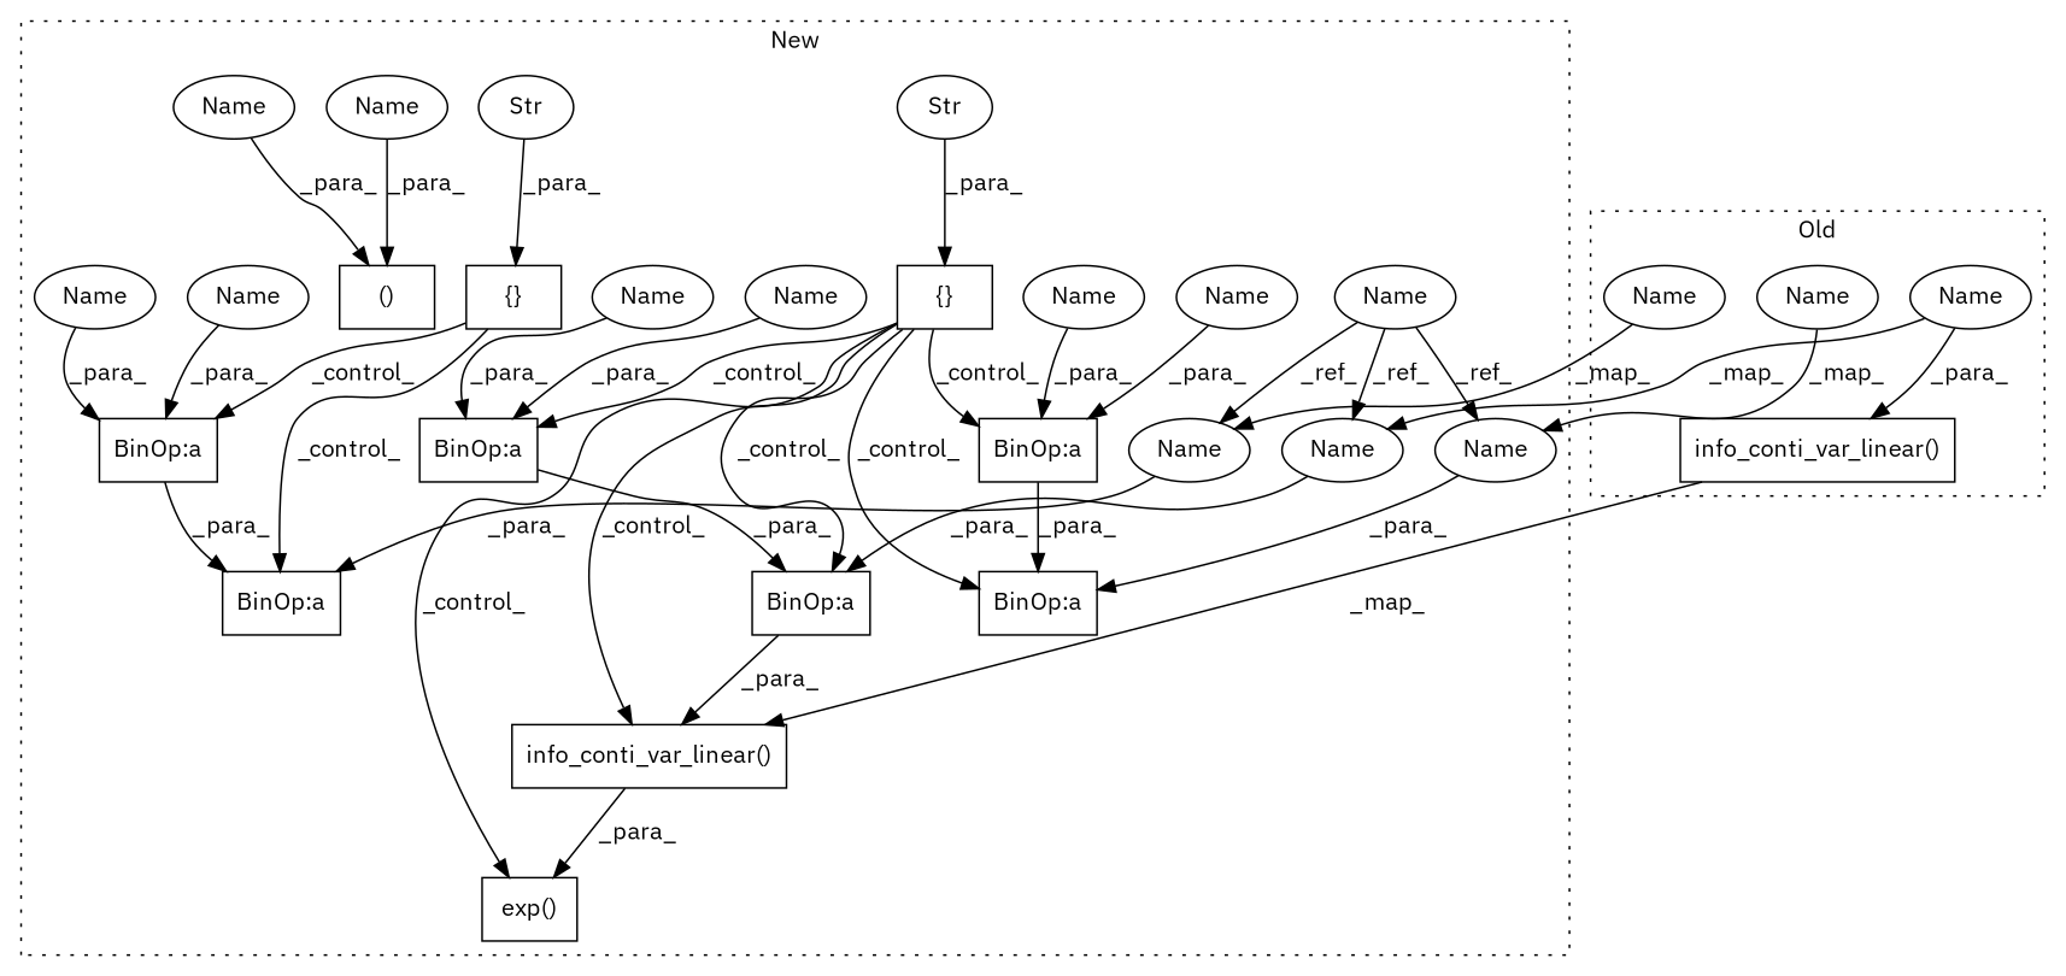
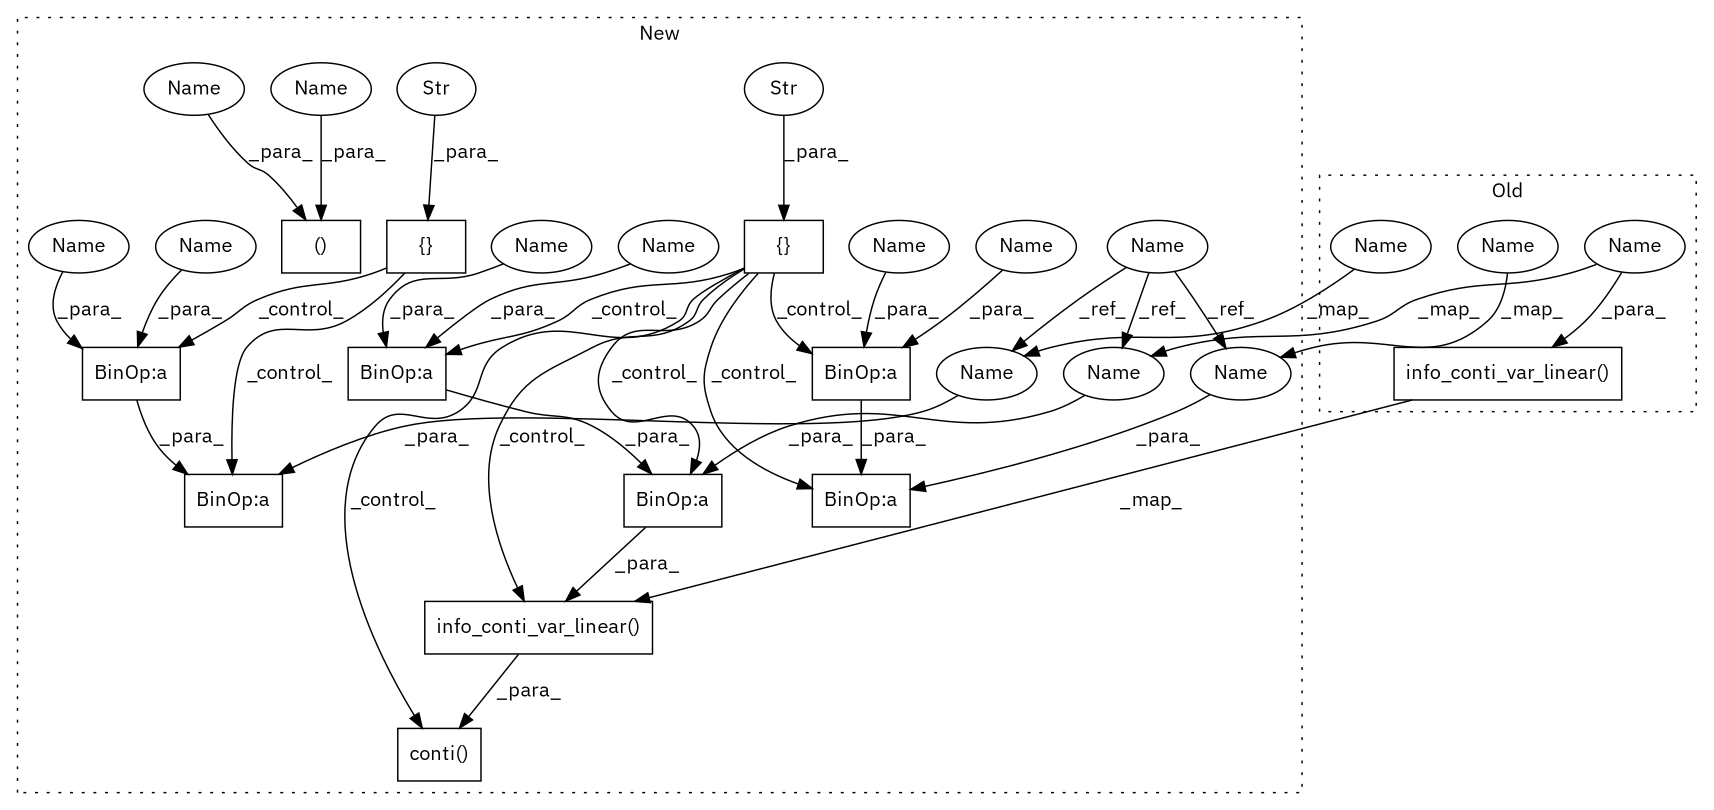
  digraph {
    fontname="IBM Plex Sans"
    node [a=87 l=1 shape=ellipse fontname="IBM Plex Sans"]
    edge [fontname="IBM Plex Sans"]
    n1 [a=75 l="27,1" label="info_conti_var_linear()" s="9449,9477" shape=box]
    n2 [label=Name s=9476]
    n3 [label=Name s=9299]
    n4 [label=Name s=9413]
    n5 [a=75 l="27,1" label="info_conti_var_linear()" s="11488,11536" shape=box]
    n6 [a=82 label="BinOp:a" s=11526 shape=box]
    n7 [a=82 label="BinOp:a" s=11516 shape=box]
    n8 [a=59 l="1,0" label="{}" s="11340,11361" shape=box]
    n9 [a=82 label="BinOp:a" s=11423 shape=box]
    n10 [label=Name s=10733]
    n11 [a=82 label="BinOp:a" s=11279 shape=box]
    n12 [a=82 label="BinOp:a" s=11289 shape=box]
    n13 [a=82 label="BinOp:a" s=11433 shape=box]
    n14 [a=66 l=6 label=Str s=11355]
    n15 [a=59 l="1,0" label="{}" s="11189,11208" shape=box]
    n16 [a=66 l=6 label=Str s=11202]
    n17 [a=54 l=10 label="()" s=10650 shape=box]
-   n18 [a=75 l="10,1" label="exp()" s="11478,11537" shape=box]
+   n18 [a=75 l="10,1" label="conti()" s="11478,11537" shape=box]
    n19 [label=Name s=11515]
    n20 [label=Name s=11422]
    n21 [label=Name s=11278]
    n22 [l=8 label=Name s=10642]
    n23 [l=8 label=Name s=11518]
    n24 [l=8 label=Name s=11425]
    n25 [l=8 label=Name s=11281]
    n26 [l=8 label=Name s=11527]
    n27 [l=8 label=Name s=10652]
    n28 [l=8 label=Name s=11290]
    n29 [l=8 label=Name s=11434]
    subgraph cluster_1 {
      label=Old
      style=dotted
      n1
      n2
      n3
      n4
    }
    subgraph cluster_2 {
      label=New
      style=dotted
      n5
      n6
      n7
      n8
      n9
      n10
      n11
      n12
      n13
      n14
      n15
      n16
      n17
      n18
      n19
      n20
      n21
      n22
      n23
      n24
      n25
      n26
      n27
      n28
      n29
    }
    n1 -> n5 [label=_map_]
    n2 -> n1 [label=_para_]
    n2 -> n19 [label=_map_]
    n3 -> n21 [label=_map_]
    n4 -> n20 [label=_map_]
    n5 -> n18 [label=_para_]
    n6 -> n7 [label=_para_]
    n7 -> n5 [label=_para_]
    n8 -> n5 [label=_control_]
    n8 -> n6 [label=_control_]
    n8 -> n7 [label=_control_]
    n8 -> n9 [label=_control_]
    n8 -> n13 [label=_control_]
    n8 -> n18 [label=_control_]
    n10 -> n19 [label=_ref_]
    n10 -> n20 [label=_ref_]
    n10 -> n21 [label=_ref_]
    n12 -> n11 [label=_para_]
    n13 -> n9 [label=_para_]
    n14 -> n8 [label=_para_]
    n15 -> n11 [label=_control_]
    n15 -> n12 [label=_control_]
    n16 -> n15 [label=_para_]
    n19 -> n7 [label=_para_]
    n20 -> n9 [label=_para_]
    n21 -> n11 [label=_para_]
    n22 -> n17 [label=_para_]
    n23 -> n6 [label=_para_]
    n24 -> n13 [label=_para_]
    n25 -> n12 [label=_para_]
    n26 -> n6 [label=_para_]
    n27 -> n17 [label=_para_]
    n28 -> n12 [label=_para_]
    n29 -> n13 [label=_para_]
  }
